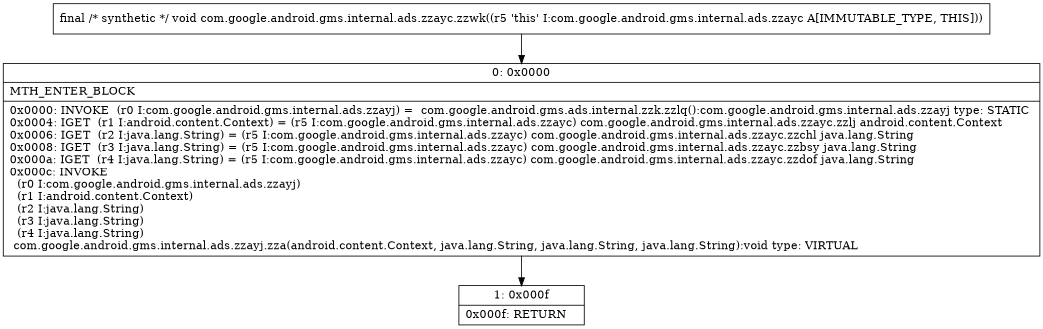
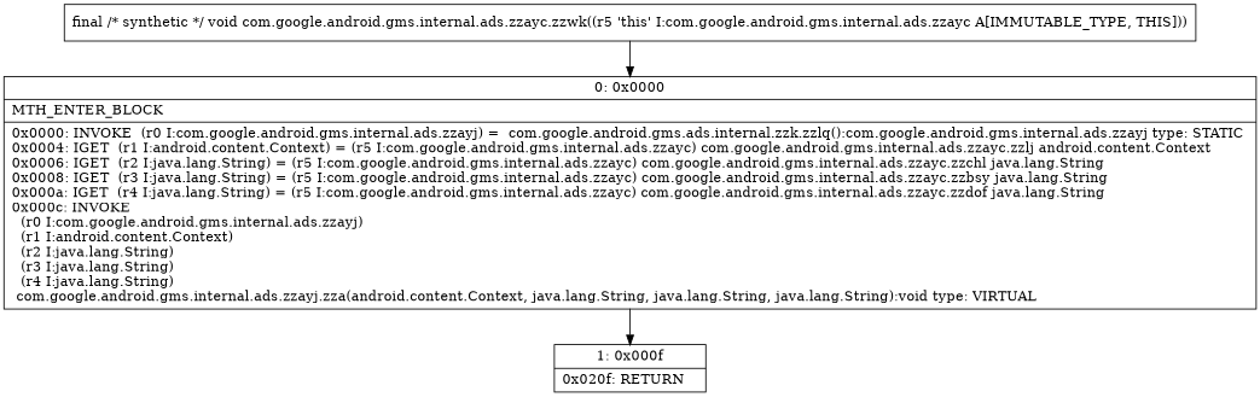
  digraph {
    node [shape=record]
    n1 [label="{0\:\ 0x0000|MTH_ENTER_BLOCK\l|0x0000: INVOKE  (r0 I:com.google.android.gms.internal.ads.zzayj) =  com.google.android.gms.ads.internal.zzk.zzlq():com.google.android.gms.internal.ads.zzayj type: STATIC \l0x0004: IGET  (r1 I:android.content.Context) = (r5 I:com.google.android.gms.internal.ads.zzayc) com.google.android.gms.internal.ads.zzayc.zzlj android.content.Context \l0x0006: IGET  (r2 I:java.lang.String) = (r5 I:com.google.android.gms.internal.ads.zzayc) com.google.android.gms.internal.ads.zzayc.zzchl java.lang.String \l0x0008: IGET  (r3 I:java.lang.String) = (r5 I:com.google.android.gms.internal.ads.zzayc) com.google.android.gms.internal.ads.zzayc.zzbsy java.lang.String \l0x000a: IGET  (r4 I:java.lang.String) = (r5 I:com.google.android.gms.internal.ads.zzayc) com.google.android.gms.internal.ads.zzayc.zzdof java.lang.String \l0x000c: INVOKE  \l  (r0 I:com.google.android.gms.internal.ads.zzayj)\l  (r1 I:android.content.Context)\l  (r2 I:java.lang.String)\l  (r3 I:java.lang.String)\l  (r4 I:java.lang.String)\l com.google.android.gms.internal.ads.zzayj.zza(android.content.Context, java.lang.String, java.lang.String, java.lang.String):void type: VIRTUAL \l}"]
-   n2 [label="{1\:\ 0x000f|0x000f: RETURN   \l}"]
+   n2 [label="{1\:\ 0x000f|0x020f: RETURN   \l}"]
    n3 [label="{final \/* synthetic *\/ void com.google.android.gms.internal.ads.zzayc.zzwk((r5 'this' I:com.google.android.gms.internal.ads.zzayc A[IMMUTABLE_TYPE, THIS])) }"]
    n1 -> n2
    n3 -> n1
  }
